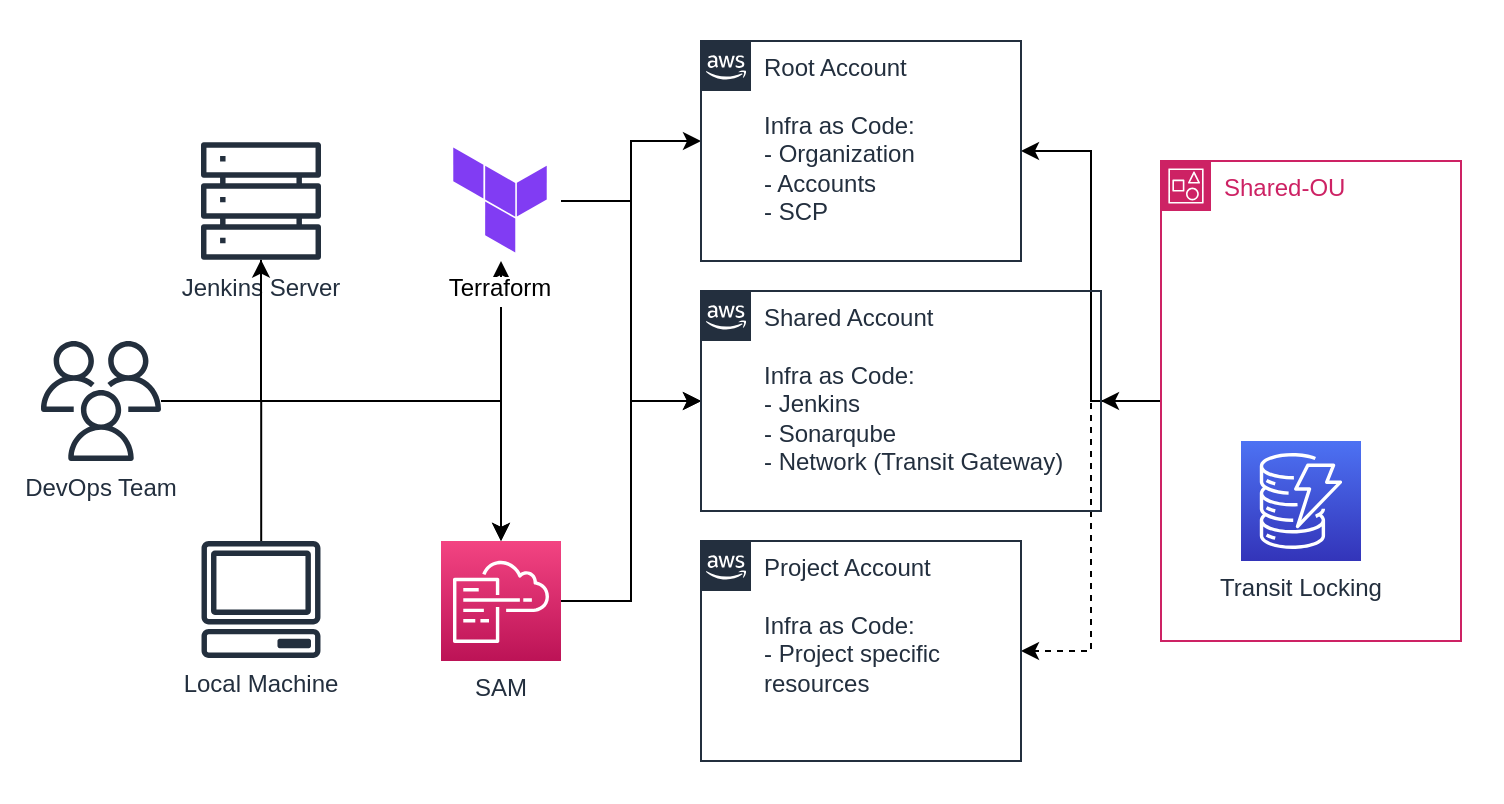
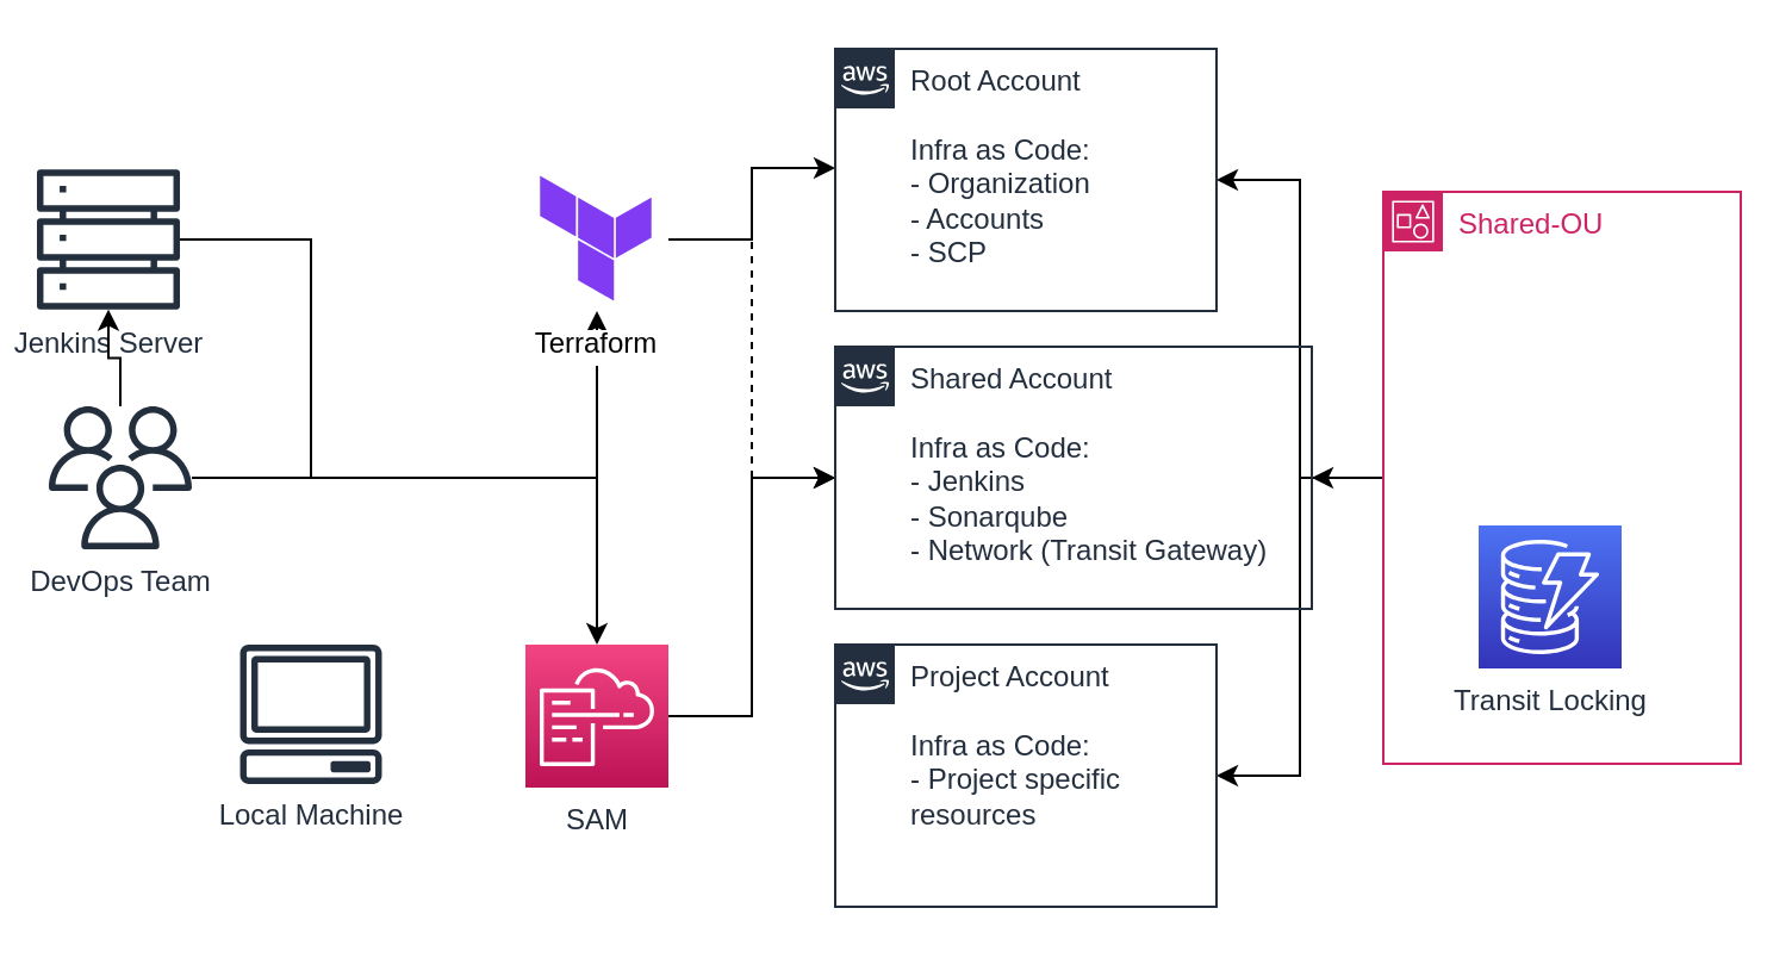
  <mxCell id="0" />
  <mxCell id="1" parent="0" />
  <mxCell id="2" style="edgeStyle=orthogonalEdgeStyle;rounded=0;orthogonalLoop=1;jettySize=auto;html=1;entryX=0.5;entryY=1;entryDx=0;entryDy=0;" edge="1" parent="1" source="3" target="11"><mxGeometry relative="1" as="geometry"><Array as="points"><mxPoint x="130" y="200" /><mxPoint x="250" y="200" /></Array></mxGeometry></mxCell>
- <mxCell id="3" value="Jenkins Server" style="sketch=0;outlineConnect=0;fontColor=#232F3E;gradientColor=none;fillColor=#232F3D;strokeColor=none;dashed=0;verticalLabelPosition=bottom;verticalAlign=top;align=center;html=1;fontSize=12;fontStyle=0;aspect=fixed;pointerEvents=1;shape=mxgraph.aws4.servers;" vertex="1" parent="1"><mxGeometry x="100" y="70" width="60" height="60" as="geometry" /></mxCell>
- <mxCell id="4" style="edgeStyle=orthogonalEdgeStyle;rounded=0;orthogonalLoop=1;jettySize=auto;html=1;entryX=0.5;entryY=0;entryDx=0;entryDy=0;entryPerimeter=0;" edge="1" parent="1" source="5" target="13"><mxGeometry relative="1" as="geometry"><Array as="points"><mxPoint x="130" y="200" /><mxPoint x="250" y="200" /></Array></mxGeometry></mxCell>
+ <mxCell id="3" value="Jenkins Server" style="sketch=0;outlineConnect=0;fontColor=#232F3E;gradientColor=none;fillColor=#232F3D;strokeColor=none;dashed=0;verticalLabelPosition=bottom;verticalAlign=top;align=center;html=1;fontSize=12;fontStyle=0;aspect=fixed;pointerEvents=1;shape=mxgraph.aws4.servers;" vertex="1" parent="1"><mxGeometry x="15" y="70" width="60" height="60" as="geometry" /></mxCell>
  <mxCell id="5" value="Local Machine" style="sketch=0;outlineConnect=0;fontColor=#232F3E;gradientColor=none;fillColor=#232F3D;strokeColor=none;dashed=0;verticalLabelPosition=bottom;verticalAlign=top;align=center;html=1;fontSize=12;fontStyle=0;aspect=fixed;pointerEvents=1;shape=mxgraph.aws4.client;" vertex="1" parent="1"><mxGeometry x="100" y="270" width="60" height="58.46" as="geometry" /></mxCell>
  <mxCell id="6" style="edgeStyle=orthogonalEdgeStyle;rounded=0;orthogonalLoop=1;jettySize=auto;html=1;" edge="1" parent="1" source="8" target="3"><mxGeometry relative="1" as="geometry" /></mxCell>
  <mxCell id="7" style="edgeStyle=orthogonalEdgeStyle;rounded=0;orthogonalLoop=1;jettySize=auto;html=1;" edge="1" parent="1" source="8" target="13"><mxGeometry relative="1" as="geometry" /></mxCell>
  <mxCell id="8" value="DevOps Team" style="sketch=0;outlineConnect=0;fontColor=#232F3E;gradientColor=none;fillColor=#232F3D;strokeColor=none;dashed=0;verticalLabelPosition=bottom;verticalAlign=top;align=center;html=1;fontSize=12;fontStyle=0;aspect=fixed;pointerEvents=1;shape=mxgraph.aws4.users;" vertex="1" parent="1"><mxGeometry x="20" y="170" width="60" height="60" as="geometry" /></mxCell>
  <mxCell id="9" style="edgeStyle=orthogonalEdgeStyle;rounded=0;orthogonalLoop=1;jettySize=auto;html=1;" edge="1" parent="1" source="11" target="19"><mxGeometry relative="1" as="geometry"><mxPoint x="340" y="100" as="targetPoint" /><Array as="points"><mxPoint x="315" y="100" /><mxPoint x="315" y="70" /></Array></mxGeometry></mxCell>
- <mxCell id="10" style="edgeStyle=orthogonalEdgeStyle;rounded=0;orthogonalLoop=1;jettySize=auto;html=1;entryX=0;entryY=0.5;entryDx=0;entryDy=0;" edge="1" parent="1" source="11" target="20"><mxGeometry relative="1" as="geometry" /></mxCell>
+ <mxCell id="10" style="edgeStyle=orthogonalEdgeStyle;rounded=0;orthogonalLoop=1;jettySize=auto;html=1;entryX=0;entryY=0.5;entryDx=0;entryDy=0;dashed=1;" edge="1" parent="1" source="11" target="20"><mxGeometry relative="1" as="geometry" /></mxCell>
  <mxCell id="11" value="Terraform&#10;" style="shape=image;verticalLabelPosition=bottom;labelBackgroundColor=default;verticalAlign=top;aspect=fixed;imageAspect=0;image=data:image/svg+xml,PHN2ZyB4bWxucz0iaHR0cDovL3d3dy53My5vcmcvMjAwMC9zdmciIHZpZXdCb3g9IjAgMCAzMiAzMiI+PGcgZmlsbD0iIzgxM2NmMyI+PHBhdGggZD0ibTEyLjA0MiA2Ljg1OCA4LjAyOSA0LjU5djkuMDE0bC04LjAyOS00LjU5NHoiLz48cGF0aCBkPSJtMjAuNSAyMC40MTUgNy45NTktNC41NzV2LTguOTUzbC03Ljk1OSA0LjU0MnoiLz48cGF0aCBkPSJtMy41NDEgMTEuMDEgOC4wMyA0LjU4OXYtOS4wMDlsLTguMDMtNC41OXoiLz48cGF0aCBkPSJtMTIuMDQyIDI1LjQxIDguMDI5IDQuNTl2LTkuMDQzbC04LjAyOS00LjU4OXoiLz48L2c+PC9zdmc+;" vertex="1" parent="1"><mxGeometry x="220" y="70" width="60" height="60" as="geometry" /></mxCell>
  <mxCell id="12" style="edgeStyle=orthogonalEdgeStyle;rounded=0;orthogonalLoop=1;jettySize=auto;html=1;entryX=0;entryY=0.5;entryDx=0;entryDy=0;" edge="1" parent="1" source="13" target="20"><mxGeometry relative="1" as="geometry" /></mxCell>
  <mxCell id="13" value="SAM" style="sketch=0;points=[[0,0,0],[0.25,0,0],[0.5,0,0],[0.75,0,0],[1,0,0],[0,1,0],[0.25,1,0],[0.5,1,0],[0.75,1,0],[1,1,0],[0,0.25,0],[0,0.5,0],[0,0.75,0],[1,0.25,0],[1,0.5,0],[1,0.75,0]];points=[[0,0,0],[0.25,0,0],[0.5,0,0],[0.75,0,0],[1,0,0],[0,1,0],[0.25,1,0],[0.5,1,0],[0.75,1,0],[1,1,0],[0,0.25,0],[0,0.5,0],[0,0.75,0],[1,0.25,0],[1,0.5,0],[1,0.75,0]];outlineConnect=0;fontColor=#232F3E;gradientColor=#F34482;gradientDirection=north;fillColor=#BC1356;strokeColor=#ffffff;dashed=0;verticalLabelPosition=bottom;verticalAlign=top;align=center;html=1;fontSize=12;fontStyle=0;aspect=fixed;shape=mxgraph.aws4.resourceIcon;resIcon=mxgraph.aws4.cloudformation;" vertex="1" parent="1"><mxGeometry x="220" y="270" width="60" height="60" as="geometry" /></mxCell>
  <mxCell id="14" style="edgeStyle=orthogonalEdgeStyle;rounded=0;orthogonalLoop=1;jettySize=auto;html=1;" edge="1" parent="1" source="17" target="19"><mxGeometry relative="1" as="geometry" /></mxCell>
- <mxCell id="15" style="edgeStyle=orthogonalEdgeStyle;rounded=0;orthogonalLoop=1;jettySize=auto;html=1;entryX=1;entryY=0.5;entryDx=0;entryDy=0;dashed=1;" edge="1" parent="1" source="17" target="21"><mxGeometry relative="1" as="geometry" /></mxCell>
+ <mxCell id="15" style="edgeStyle=orthogonalEdgeStyle;rounded=0;orthogonalLoop=1;jettySize=auto;html=1;entryX=1;entryY=0.5;entryDx=0;entryDy=0;" edge="1" parent="1" source="17" target="21"><mxGeometry relative="1" as="geometry" /></mxCell>
  <mxCell id="16" style="edgeStyle=orthogonalEdgeStyle;rounded=0;orthogonalLoop=1;jettySize=auto;html=1;" edge="1" parent="1" source="17" target="20"><mxGeometry relative="1" as="geometry" /></mxCell>
  <mxCell id="17" value="Shared-OU&amp;nbsp;" style="points=[[0,0],[0.25,0],[0.5,0],[0.75,0],[1,0],[1,0.25],[1,0.5],[1,0.75],[1,1],[0.75,1],[0.5,1],[0.25,1],[0,1],[0,0.75],[0,0.5],[0,0.25]];outlineConnect=0;gradientColor=none;html=1;whiteSpace=wrap;fontSize=12;fontStyle=0;container=1;pointerEvents=0;collapsible=0;recursiveResize=0;shape=mxgraph.aws4.group;grIcon=mxgraph.aws4.group_account;strokeColor=#CD2264;fillColor=none;verticalAlign=top;align=left;spacingLeft=30;fontColor=#CD2264;dashed=0;" vertex="1" parent="1"><mxGeometry x="580" y="80" width="150" height="240" as="geometry" /></mxCell>
  <mxCell id="18" value="Transit Locking" style="sketch=0;points=[[0,0,0],[0.25,0,0],[0.5,0,0],[0.75,0,0],[1,0,0],[0,1,0],[0.25,1,0],[0.5,1,0],[0.75,1,0],[1,1,0],[0,0.25,0],[0,0.5,0],[0,0.75,0],[1,0.25,0],[1,0.5,0],[1,0.75,0]];outlineConnect=0;fontColor=#232F3E;gradientColor=#4D72F3;gradientDirection=north;fillColor=#3334B9;strokeColor=#ffffff;dashed=0;verticalLabelPosition=bottom;verticalAlign=top;align=center;html=1;fontSize=12;fontStyle=0;aspect=fixed;shape=mxgraph.aws4.resourceIcon;resIcon=mxgraph.aws4.dynamodb;" vertex="1" parent="17"><mxGeometry x="40" y="140" width="60" height="60" as="geometry" /></mxCell>
  <mxCell id="19" value="Root Account&lt;br&gt;&lt;br&gt;Infra as Code:&lt;br&gt;- Organization&lt;br&gt;- Accounts&lt;br&gt;- SCP" style="points=[[0,0],[0.25,0],[0.5,0],[0.75,0],[1,0],[1,0.25],[1,0.5],[1,0.75],[1,1],[0.75,1],[0.5,1],[0.25,1],[0,1],[0,0.75],[0,0.5],[0,0.25]];outlineConnect=0;gradientColor=none;html=1;whiteSpace=wrap;fontSize=12;fontStyle=0;container=1;pointerEvents=0;collapsible=0;recursiveResize=0;shape=mxgraph.aws4.group;grIcon=mxgraph.aws4.group_aws_cloud_alt;strokeColor=#232F3E;fillColor=none;verticalAlign=top;align=left;spacingLeft=30;fontColor=#232F3E;dashed=0;" vertex="1" parent="1"><mxGeometry x="350" y="20" width="160" height="110" as="geometry" /></mxCell>
  <mxCell id="20" value="Shared Account&lt;br&gt;&lt;br&gt;Infra as Code:&lt;br&gt;- Jenkins&lt;br&gt;- Sonarqube&lt;br&gt;- Network (Transit Gateway)" style="points=[[0,0],[0.25,0],[0.5,0],[0.75,0],[1,0],[1,0.25],[1,0.5],[1,0.75],[1,1],[0.75,1],[0.5,1],[0.25,1],[0,1],[0,0.75],[0,0.5],[0,0.25]];outlineConnect=0;gradientColor=none;html=1;whiteSpace=wrap;fontSize=12;fontStyle=0;container=1;pointerEvents=0;collapsible=0;recursiveResize=0;shape=mxgraph.aws4.group;grIcon=mxgraph.aws4.group_aws_cloud_alt;strokeColor=#232F3E;fillColor=none;verticalAlign=top;align=left;spacingLeft=30;fontColor=#232F3E;dashed=0;" vertex="1" parent="1"><mxGeometry x="350" y="145" width="200" height="110" as="geometry" /></mxCell>
  <mxCell id="21" value="Project Account&lt;br&gt;&lt;br&gt;Infra as Code:&lt;br&gt;- Project specific resources" style="points=[[0,0],[0.25,0],[0.5,0],[0.75,0],[1,0],[1,0.25],[1,0.5],[1,0.75],[1,1],[0.75,1],[0.5,1],[0.25,1],[0,1],[0,0.75],[0,0.5],[0,0.25]];outlineConnect=0;gradientColor=none;html=1;whiteSpace=wrap;fontSize=12;fontStyle=0;container=1;pointerEvents=0;collapsible=0;recursiveResize=0;shape=mxgraph.aws4.group;grIcon=mxgraph.aws4.group_aws_cloud_alt;strokeColor=#232F3E;fillColor=none;verticalAlign=top;align=left;spacingLeft=30;fontColor=#232F3E;dashed=0;" vertex="1" parent="1"><mxGeometry x="350" y="270" width="160" height="110" as="geometry" /></mxCell>
